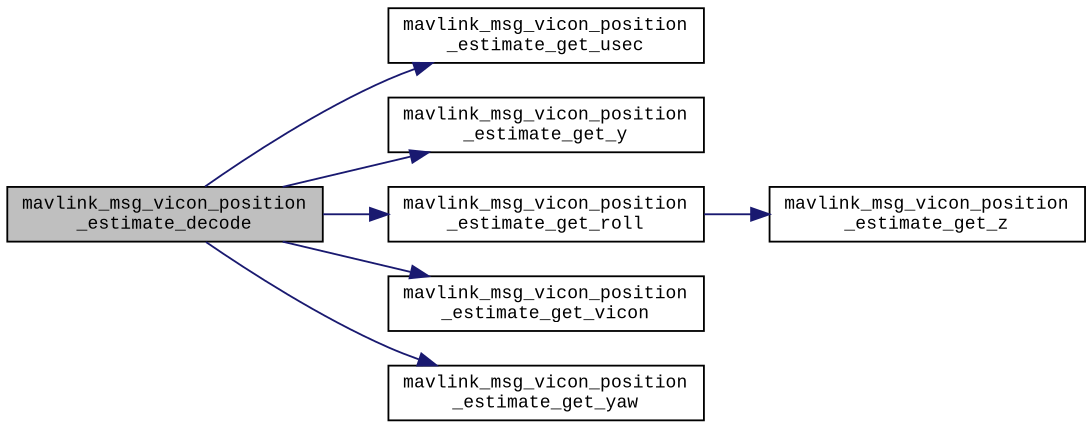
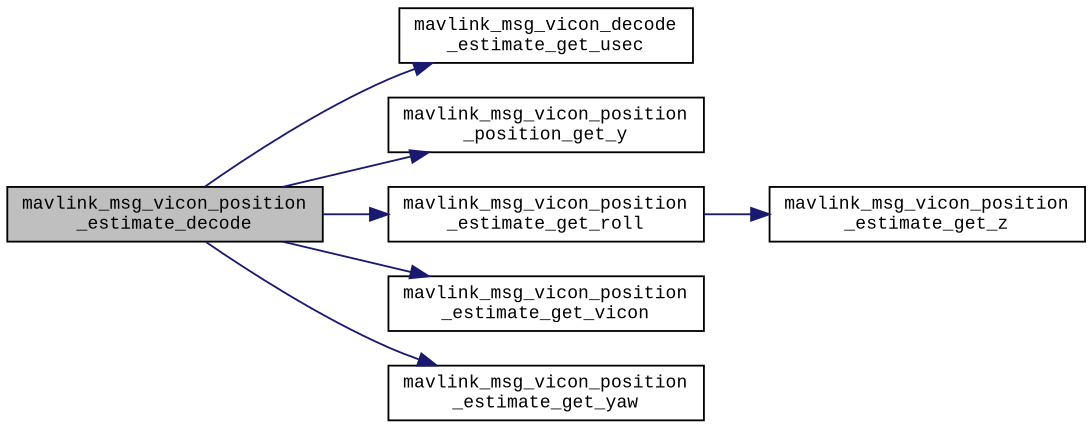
  digraph {
    fontname="Liberation Mono"
    rankdir=LR
    node [color=black fillcolor=white fontname="Liberation Mono" fontsize=10 shape=record style=filled]
    edge [color=midnightblue fontname="Liberation Mono" fontsize=10 labelfontname=Helvetica labelfontsize=10 style=solid]
    n1 [fillcolor=grey75 fontcolor=black height=0.2 label="mavlink_msg_vicon_position\l_estimate_decode" width=0.4]
-   n2 [height=0.2 label="mavlink_msg_vicon_position\l_estimate_get_usec" width=0.4]
-   n3 [height=0.2 label="mavlink_msg_vicon_position\l_estimate_get_y" width=0.4]
+   n2 [height=0.2 label="mavlink_msg_vicon_decode\l_estimate_get_usec" width=0.4]
+   n3 [height=0.2 label="mavlink_msg_vicon_position\l_position_get_y" width=0.4]
    n4 [height=0.2 label="mavlink_msg_vicon_position\l_estimate_get_roll" width=0.4]
    n5 [height=0.2 label="mavlink_msg_vicon_position\l_estimate_get_vicon" width=0.4]
    n6 [height=0.2 label="mavlink_msg_vicon_position\l_estimate_get_yaw" width=0.4]
    n7 [height=0.2 label="mavlink_msg_vicon_position\l_estimate_get_z" width=0.4]
    n1 -> n2
    n1 -> n3
    n1 -> n4
    n1 -> n5
    n1 -> n6
    n4 -> n7
  }
